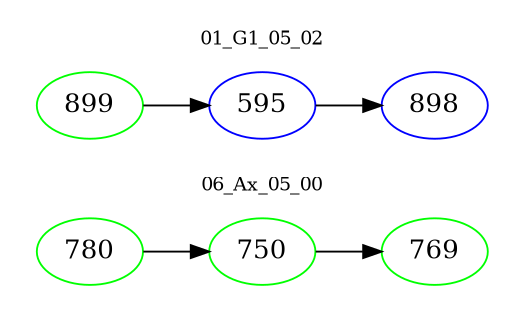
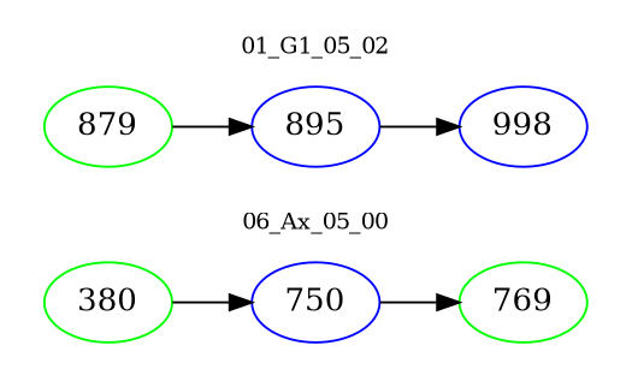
  digraph {
    rankdir=LR
    node [color=green]
    edge [color=black]
-   n1 [label=780]
-   n2 [label=750]
+   n1 [label=380]
+   n2 [color=blue label=750]
    n3 [label=769]
-   n4 [label=899]
-   n5 [color=blue label=595]
-   n6 [color=blue label=898]
+   n4 [label=879]
+   n5 [color=blue label=895]
+   n6 [color=blue label=998]
    subgraph cluster_1 {
      color=white
      fontsize=10
      label="06_Ax_05_00"
      n1
      n2
      n3
    }
    subgraph cluster_2 {
      color=white
      fontsize=10
      label="01_G1_05_02"
      n4
      n5
      n6
    }
    n1 -> n2
    n2 -> n3
    n4 -> n5
    n5 -> n6
  }
